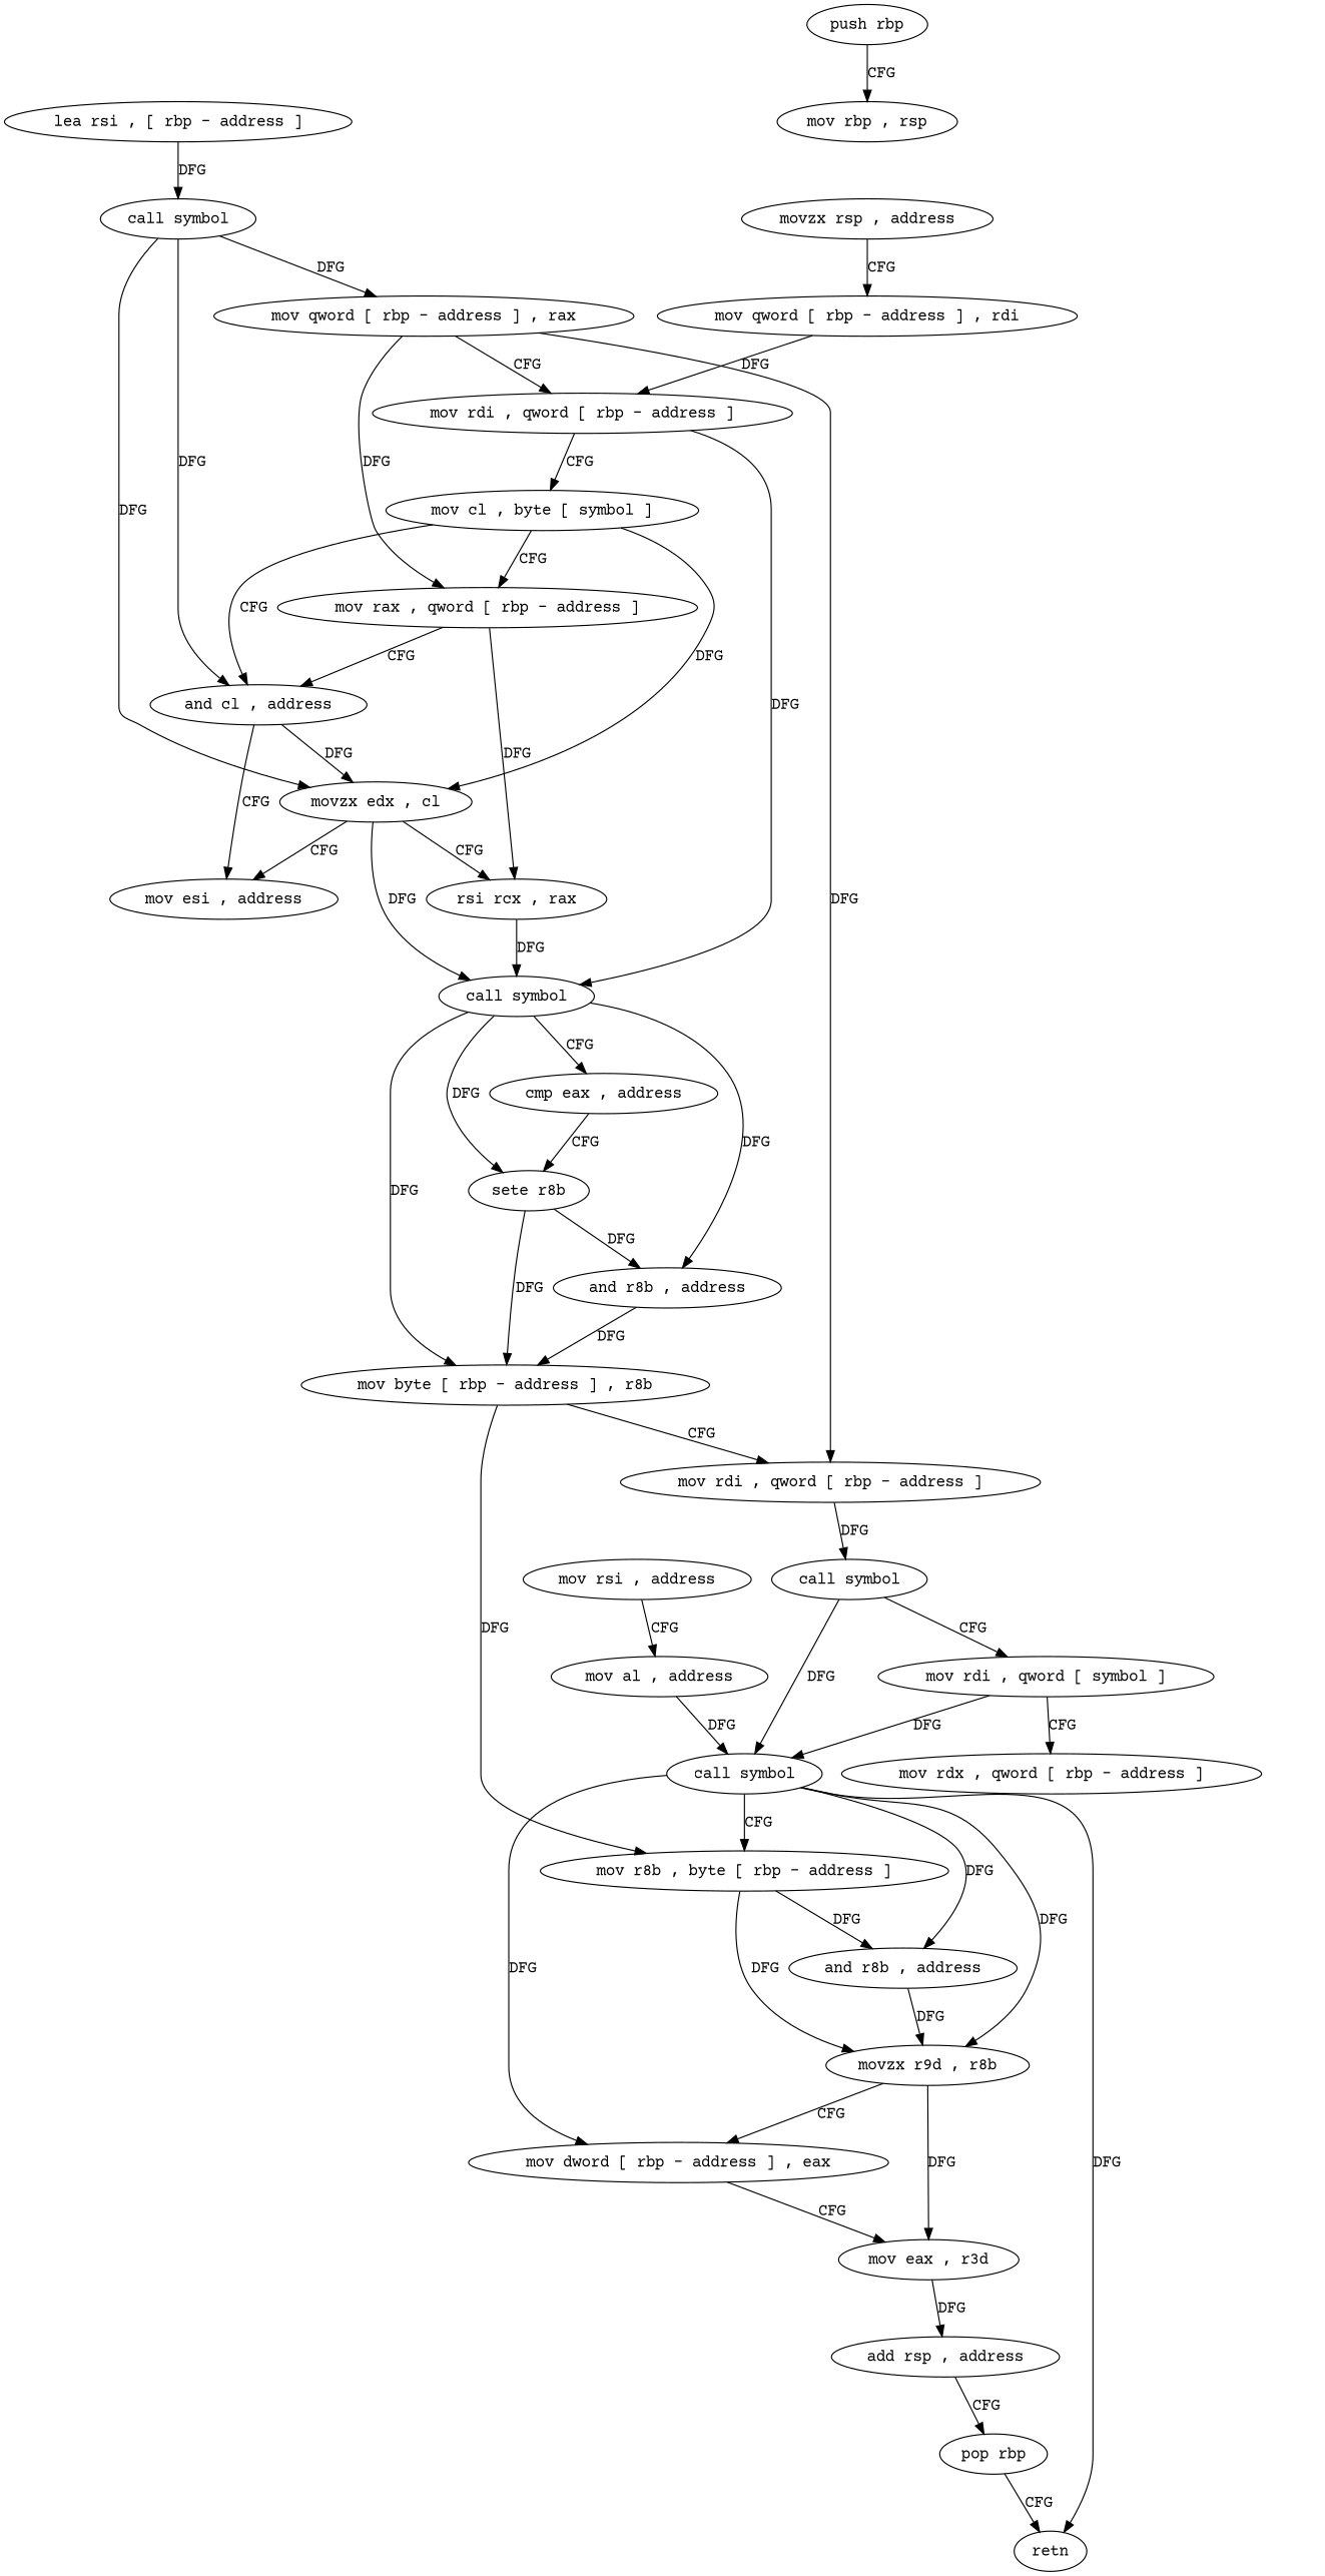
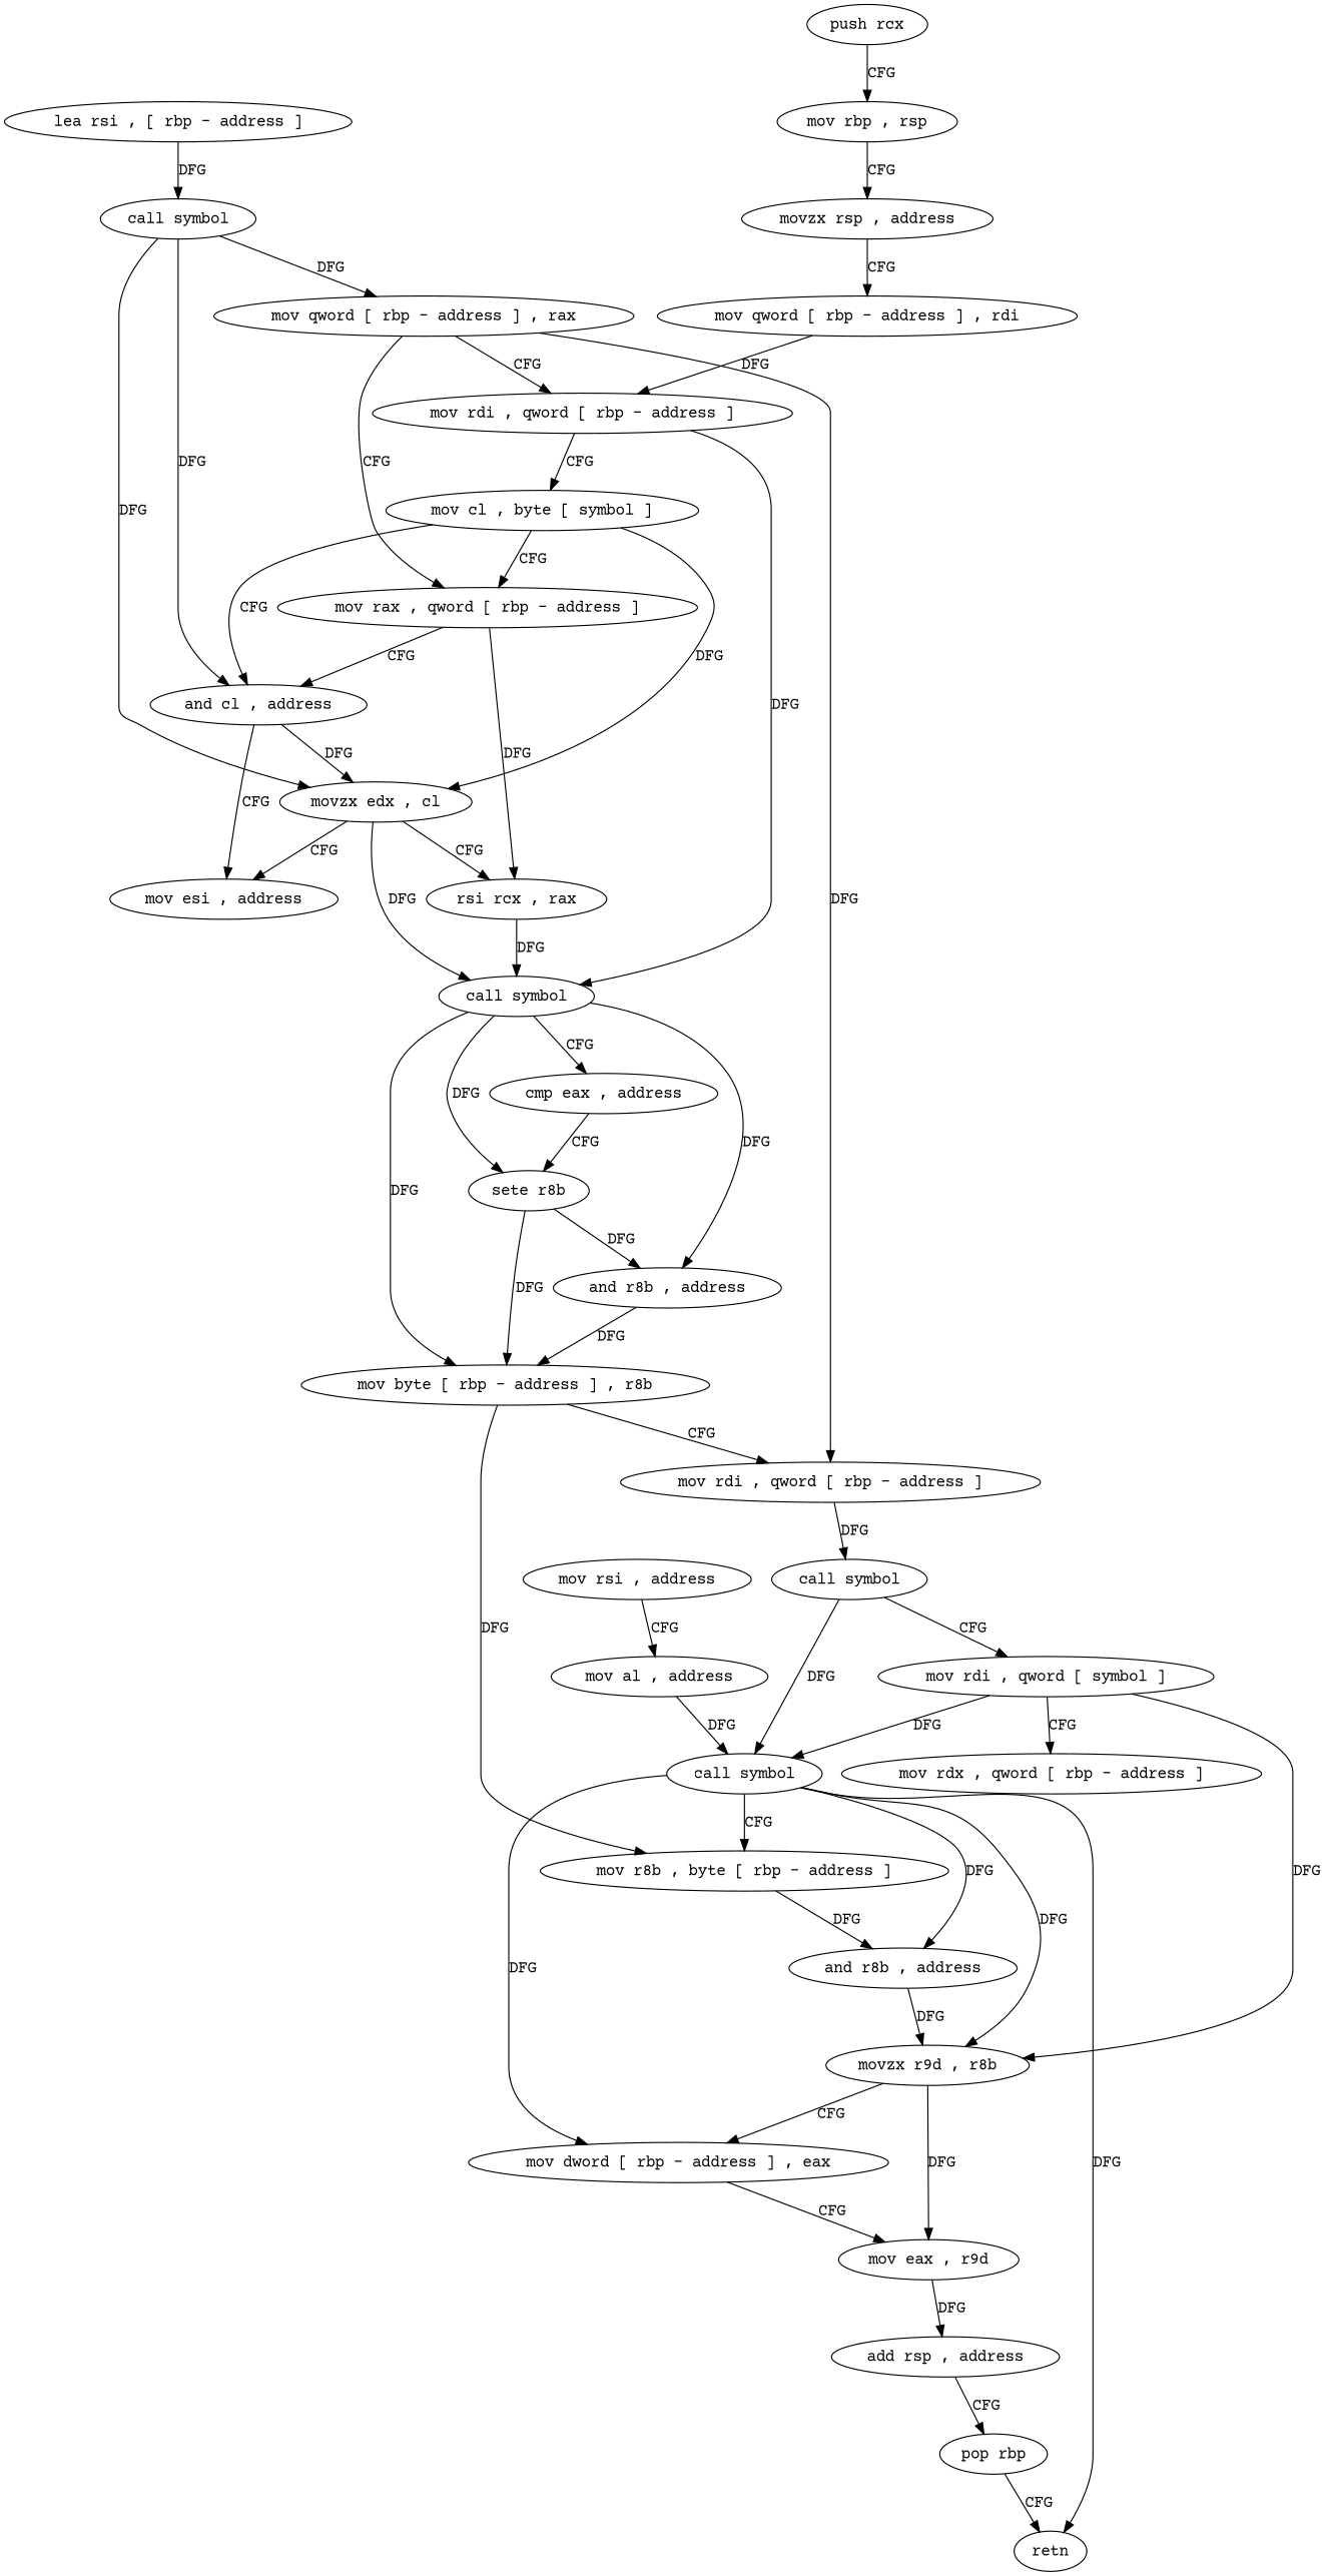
  digraph {
    fontname="Courier Prime"
    node [fontname="Courier Prime"]
    edge [fontname="Courier Prime"]
-   n1 [label="push rbp"]
+   n1 [label="push rcx"]
    n2 [label="mov rbp , rsp"]
    n3 [label="movzx rsp , address"]
    n4 [label="mov qword [ rbp - address ] , rdi"]
    n5 [label="mov rdi , qword [ rbp - address ]"]
    n6 [label="mov cl , byte [ symbol ]"]
    n7 [label="call symbol"]
    n8 [label="lea rsi , [ rbp - address ]"]
    n9 [label="call symbol"]
    n10 [label="mov qword [ rbp - address ] , rax"]
    n11 [label="and cl , address"]
    n12 [label="movzx edx , cl"]
    n13 [label="mov rax , qword [ rbp - address ]"]
    n14 [label="mov rdi , qword [ rbp - address ]"]
    n15 [label="mov esi , address"]
    n16 [label="rsi rcx , rax"]
    n17 [label="call symbol"]
    n18 [label="cmp eax , address"]
    n19 [label="sete r8b"]
    n20 [label="and r8b , address"]
    n21 [label="mov byte [ rbp - address ] , r8b"]
    n22 [label="mov r8b , byte [ rbp - address ]"]
    n23 [label="and r8b , address"]
    n24 [label="movzx r9d , r8b"]
    n25 [label="mov rdi , qword [ symbol ]"]
    n26 [label="call symbol"]
    n27 [label="mov rdx , qword [ rbp - address ]"]
    n28 [label="mov dword [ rbp - address ] , eax"]
    n29 [label=retn]
    n30 [label="mov rsi , address"]
    n31 [label="mov al , address"]
-   n32 [label="mov eax , r3d"]
+   n32 [label="mov eax , r9d"]
    n33 [label="add rsp , address"]
    n34 [label="pop rbp"]
    n1 -> n2 [label=CFG]
+   n2 -> n3 [label=CFG]
    n3 -> n4 [label=CFG]
    n4 -> n5 [label=DFG]
    n5 -> n6 [label=CFG]
    n5 -> n7 [label=DFG]
    n6 -> n11 [label=CFG]
    n6 -> n12 [label=DFG]
    n6 -> n13 [label=CFG]
    n7 -> n18 [label=CFG]
    n7 -> n19 [label=DFG]
    n7 -> n20 [label=DFG]
    n7 -> n21 [label=DFG]
    n8 -> n9 [label=DFG]
    n9 -> n10 [label=DFG]
    n9 -> n11 [label=DFG]
    n9 -> n12 [label=DFG]
    n10 -> n5 [label=CFG]
-   n10 -> n13 [label=DFG]
+   n10 -> n13 [label=CFG]
    n10 -> n14 [label=DFG]
    n11 -> n12 [label=DFG]
    n11 -> n15 [label=CFG]
    n12 -> n7 [label=DFG]
    n12 -> n15 [label=CFG]
    n12 -> n16 [label=CFG]
    n13 -> n11 [label=CFG]
    n13 -> n16 [label=DFG]
    n14 -> n17 [label=DFG]
    n16 -> n7 [label=DFG]
    n17 -> n25 [label=CFG]
    n17 -> n26 [label=DFG]
    n18 -> n19 [label=CFG]
    n19 -> n20 [label=DFG]
    n19 -> n21 [label=DFG]
    n20 -> n21 [label=DFG]
    n21 -> n14 [label=CFG]
    n21 -> n22 [label=DFG]
    n22 -> n23 [label=DFG]
-   n22 -> n24 [label=DFG]
+   n25 -> n24 [label=DFG]
    n23 -> n24 [label=DFG]
    n24 -> n28 [label=CFG]
    n24 -> n32 [label=DFG]
    n25 -> n26 [label=DFG]
    n25 -> n27 [label=CFG]
    n26 -> n22 [label=CFG]
    n26 -> n23 [label=DFG]
    n26 -> n24 [label=DFG]
    n26 -> n28 [label=DFG]
    n26 -> n29 [label=DFG]
    n28 -> n32 [label=CFG]
    n30 -> n31 [label=CFG]
    n31 -> n26 [label=DFG]
    n32 -> n33 [label=DFG]
    n33 -> n34 [label=CFG]
    n34 -> n29 [label=CFG]
  }
